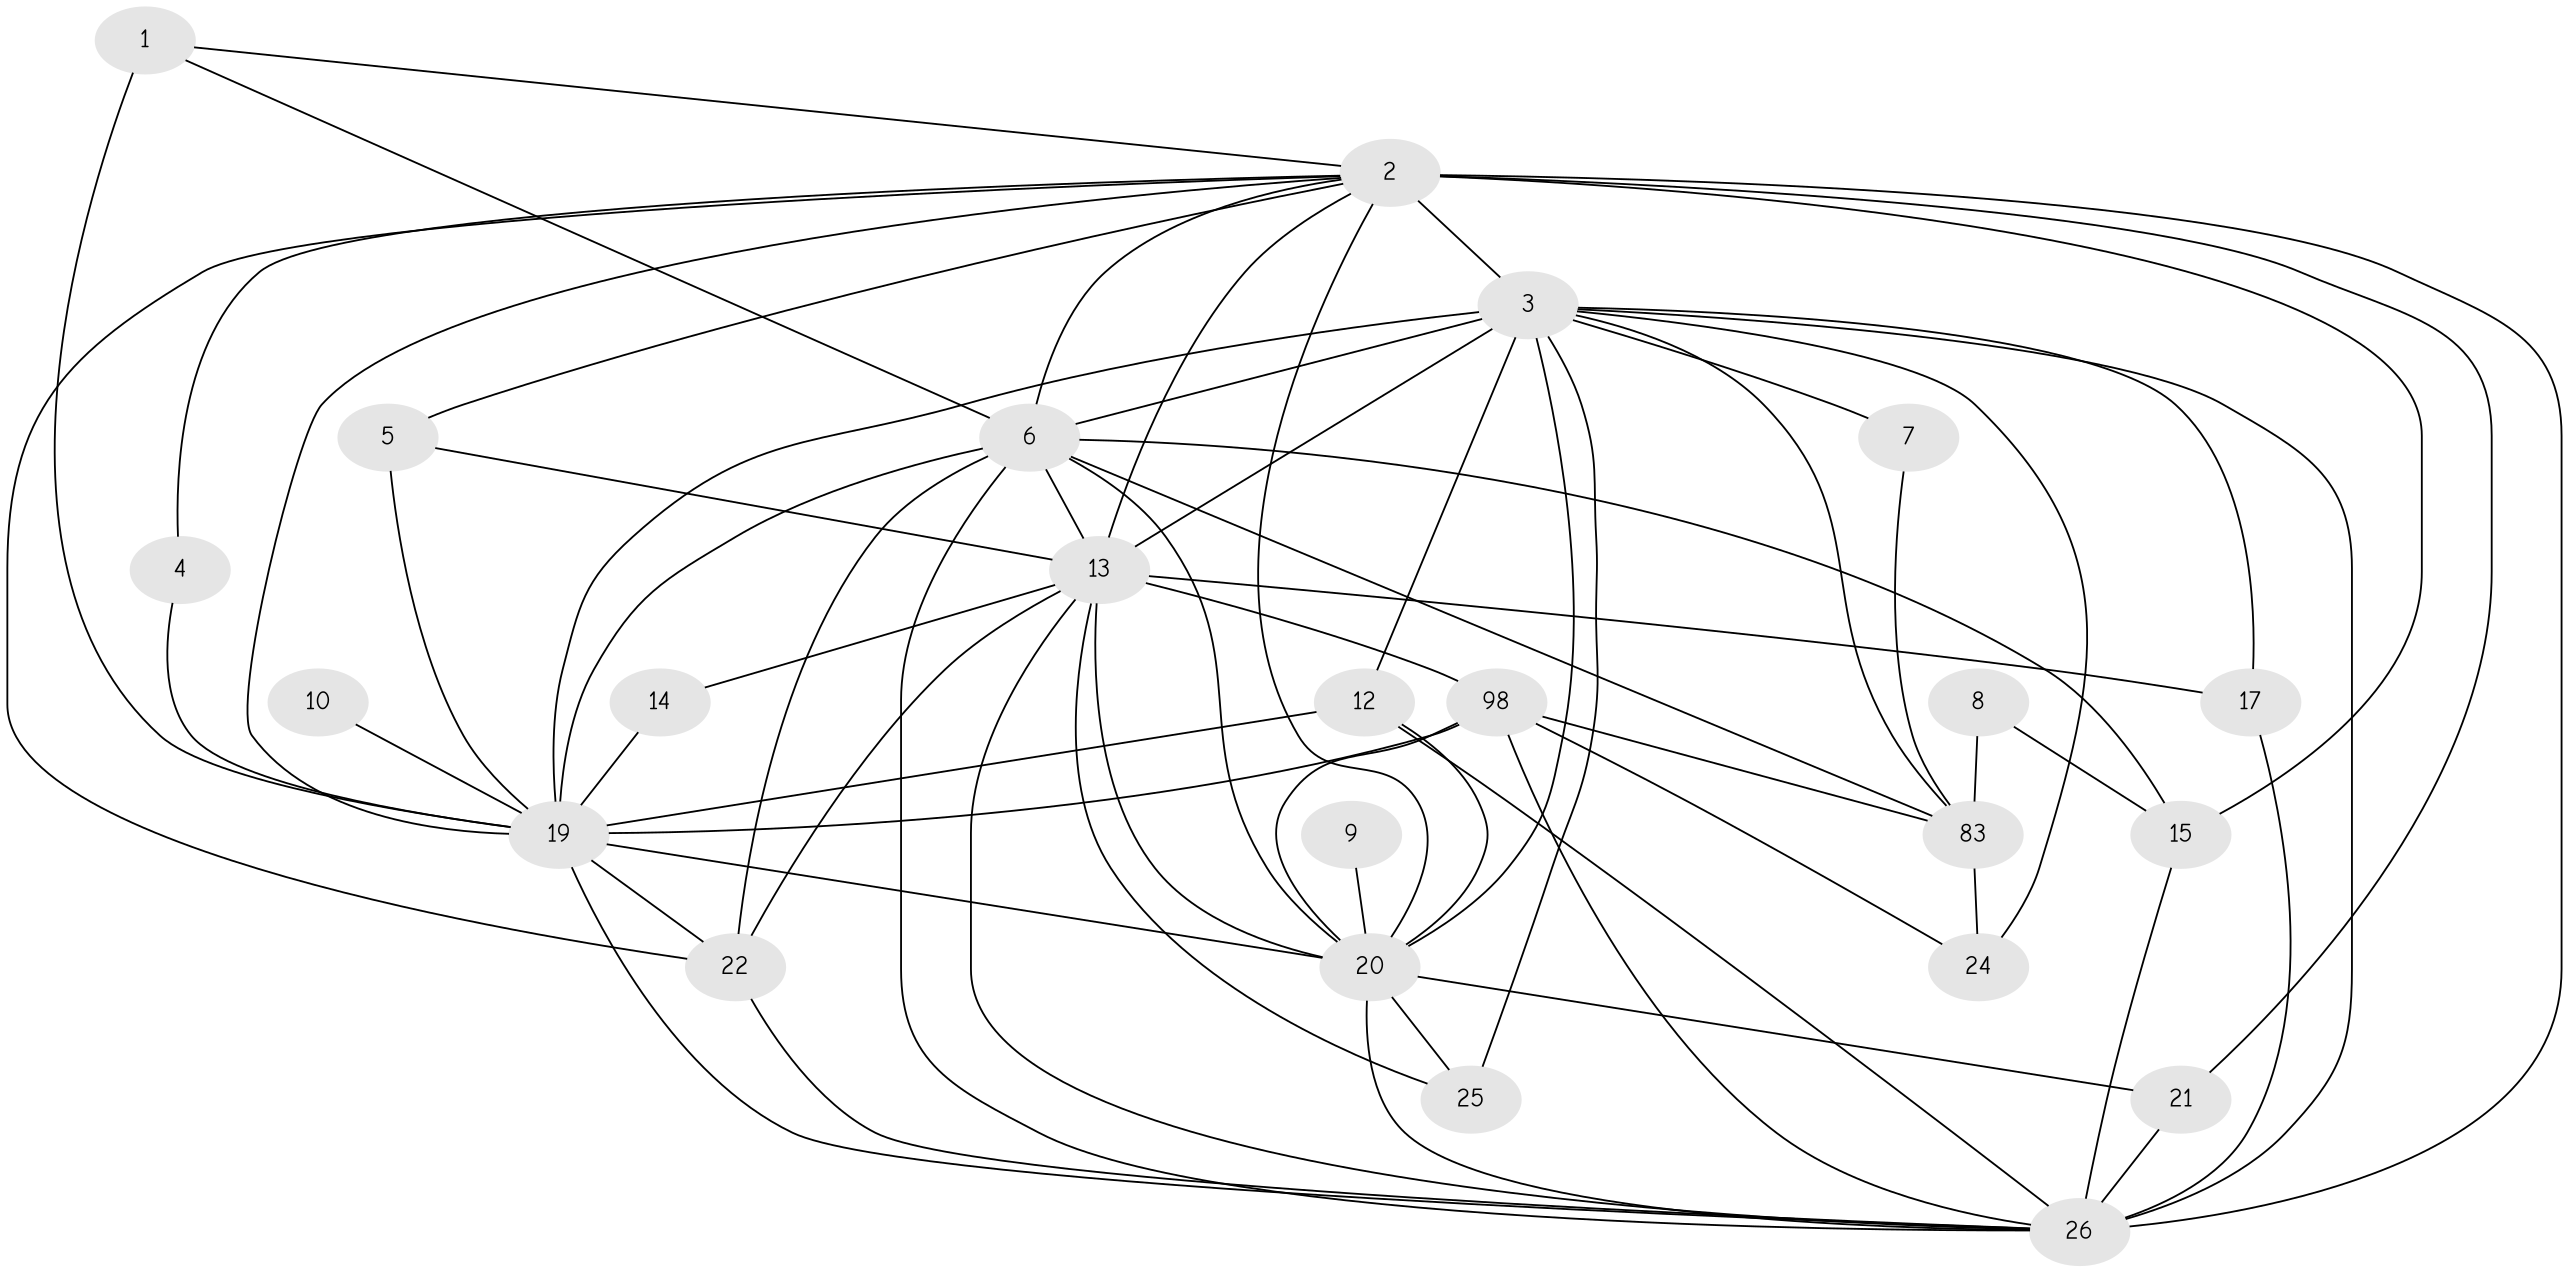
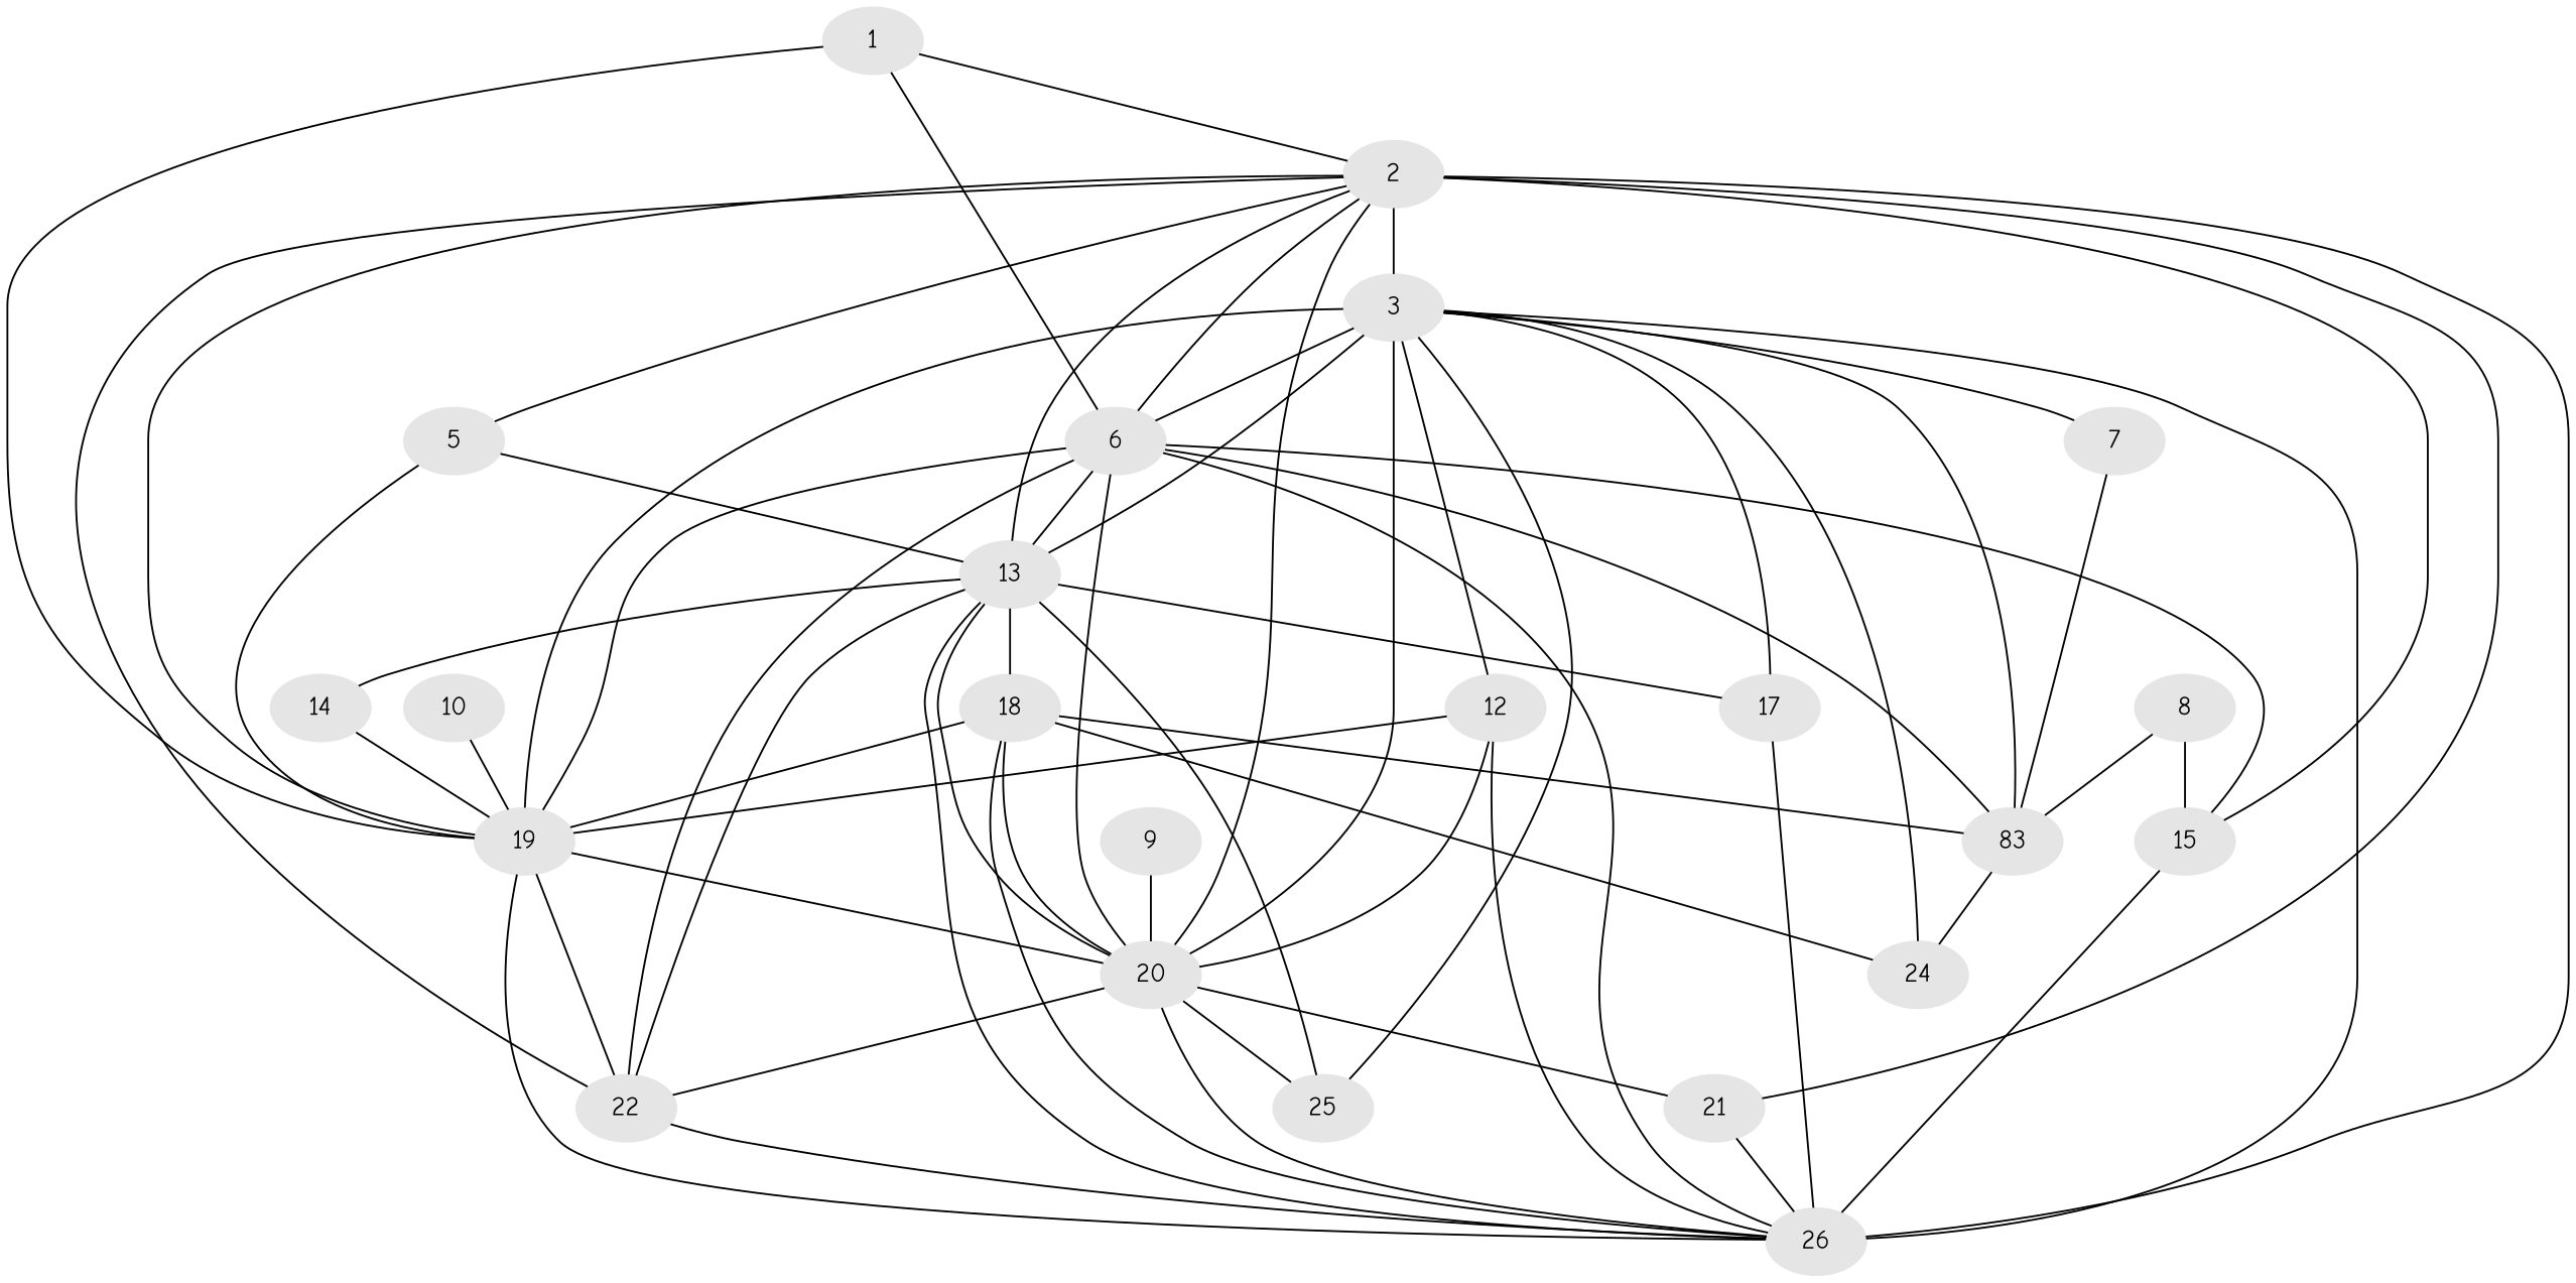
  graph {
    fontname="Comic Neue"
    node [color=gray90 fontname="Comic Neue" style=filled]
    edge [fontname="Comic Neue" weight=1.0]
    1
    2
    6
    19
    3
-   4
    5
    13
    15
    20
    21
    22
    26
    n14 [label=83]
    7
    17
    24
    25
    12
    14
-   18 [label=98]
+   18
    8
    9
    10
    1 -- 2
    1 -- 6
    1 -- 19
    2 -- 6
    2 -- 19
    2 -- 3 [weight=4.0]
-   2 -- 4
    2 -- 5
    2 -- 13
    2 -- 15
    2 -- 20
    2 -- 21
    2 -- 22
    2 -- 26 [weight=2.0]
    6 -- 19 [weight=2.0]
    6 -- 13
    6 -- 15
    6 -- 20
    6 -- 22 [weight=2.0]
    6 -- 26 [weight=2.0]
    6 -- n14
    19 -- 20
    19 -- 22 [weight=3.0]
    19 -- 26
    3 -- 6 [weight=4.0]
    3 -- 19 [weight=3.0]
    3 -- 13 [weight=5.0]
    3 -- 20 [weight=5.0]
    3 -- 26 [weight=5.0]
    3 -- n14 [weight=2.0]
    3 -- 7 [weight=2.0]
    3 -- 17
    3 -- 24 [weight=2.0]
    3 -- 25
    3 -- 12 [weight=3.0]
-   4 -- 19
    5 -- 19
    5 -- 13
    13 -- 20 [weight=4.0]
    13 -- 22
    13 -- 26
    13 -- 17
    13 -- 25
    13 -- 14
    13 -- 18
    15 -- 26 [weight=2.0]
    20 -- 21
+   20 -- 22 [weight=2.0]
    20 -- 26
    20 -- 25
    21 -- 26
    22 -- 26
    n14 -- 24
    7 -- n14
    17 -- 26
    12 -- 19 [weight=2.0]
    12 -- 20
    12 -- 26
    14 -- 19
    18 -- 19
    18 -- 20 [weight=2.0]
    18 -- 26
    18 -- n14
    18 -- 24
    8 -- 15
    8 -- n14
    9 -- 20
    10 -- 19
  }
